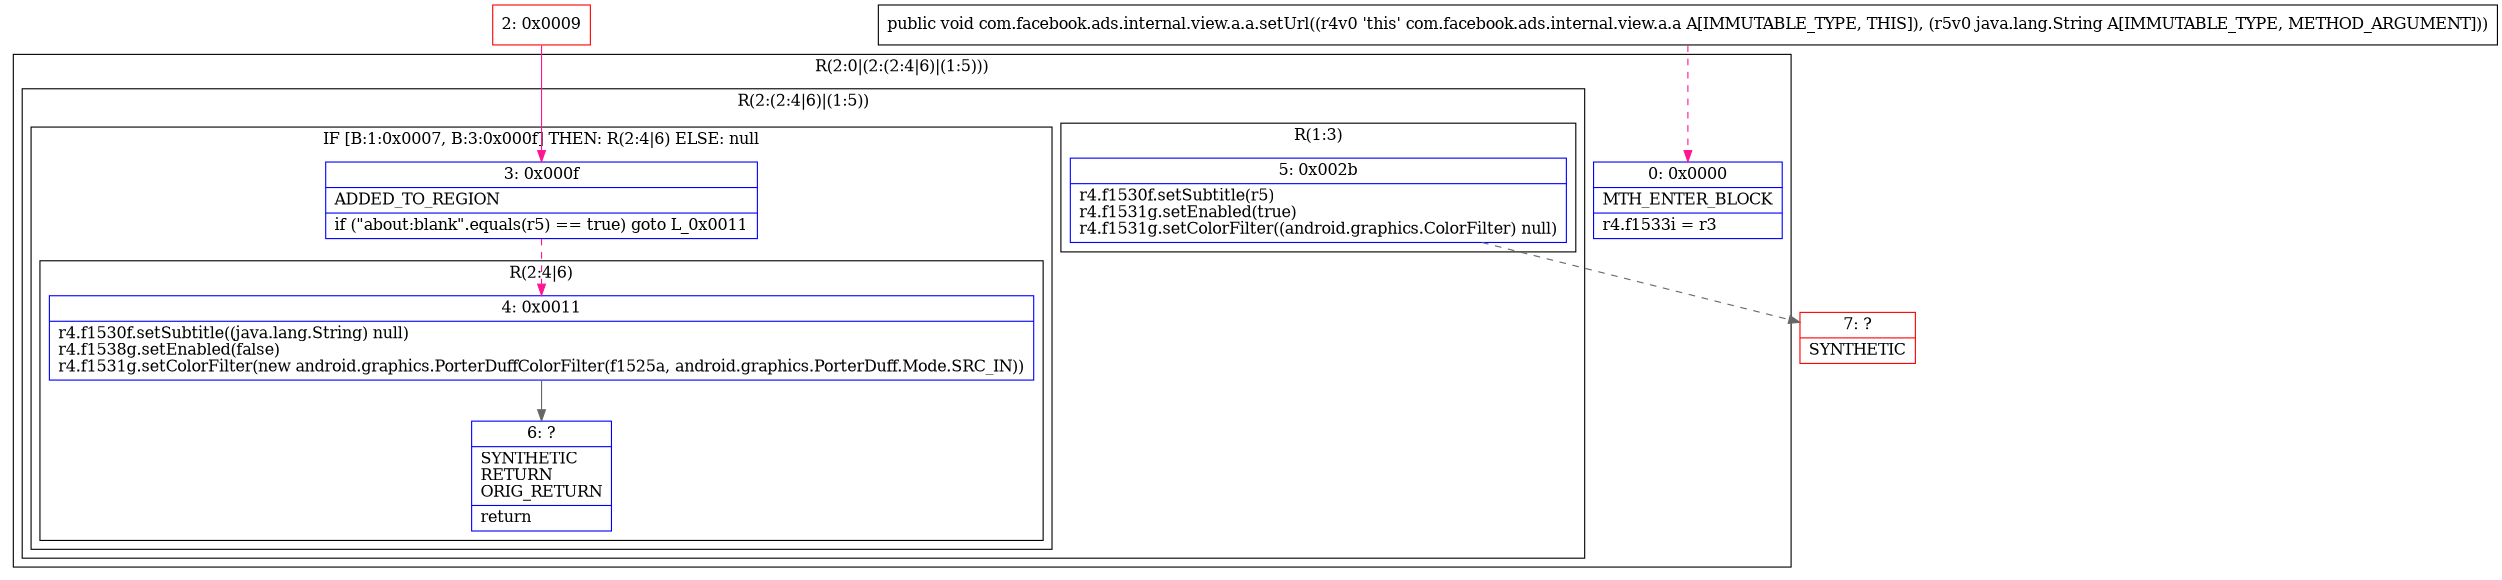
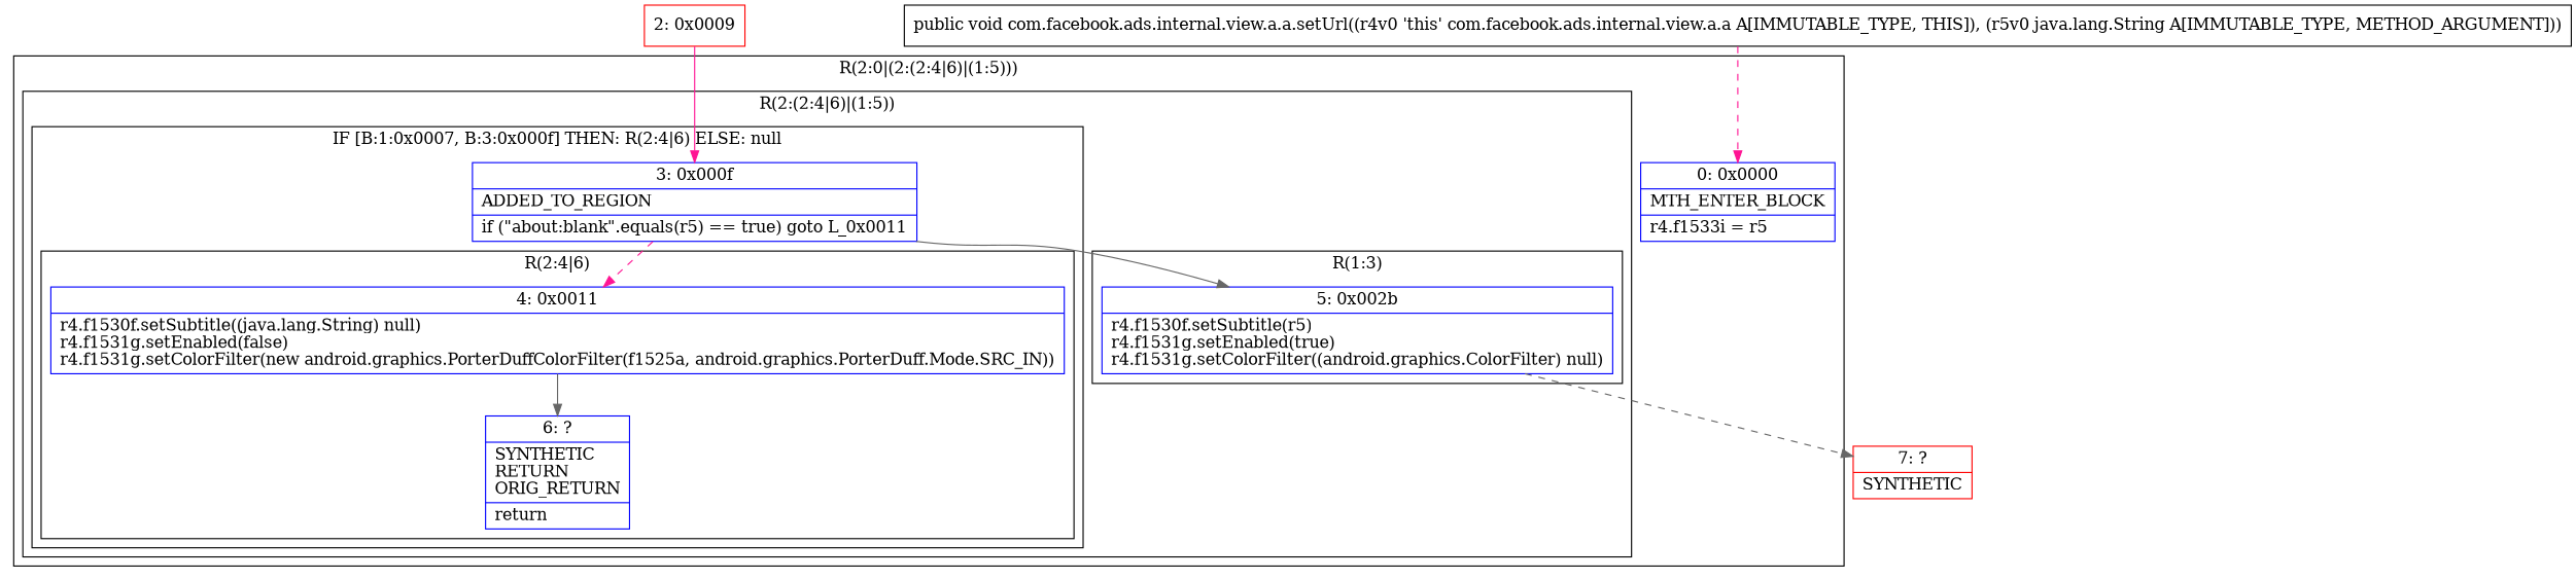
  digraph {
    node [color=blue shape=record]
    edge [color=gray40 style=solid]
-   n1 [label="{4\:\ 0x0011|r4.f1530f.setSubtitle((java.lang.String) null)\lr4.f1538g.setEnabled(false)\lr4.f1531g.setColorFilter(new android.graphics.PorterDuffColorFilter(f1525a, android.graphics.PorterDuff.Mode.SRC_IN))\l}"]
+   n1 [label="{4\:\ 0x0011|r4.f1530f.setSubtitle((java.lang.String) null)\lr4.f1531g.setEnabled(false)\lr4.f1531g.setColorFilter(new android.graphics.PorterDuffColorFilter(f1525a, android.graphics.PorterDuff.Mode.SRC_IN))\l}"]
    n2 [label="{6\:\ ?|SYNTHETIC\lRETURN\lORIG_RETURN\l|return\l}"]
    n3 [label="{3\:\ 0x000f|ADDED_TO_REGION\l|if (\"about:blank\".equals(r5) == true) goto L_0x0011\l}"]
    n4 [label="{5\:\ 0x002b|r4.f1530f.setSubtitle(r5)\lr4.f1531g.setEnabled(true)\lr4.f1531g.setColorFilter((android.graphics.ColorFilter) null)\l}"]
-   n5 [label="{0\:\ 0x0000|MTH_ENTER_BLOCK\l|r4.f1533i = r3\l}"]
+   n5 [label="{0\:\ 0x0000|MTH_ENTER_BLOCK\l|r4.f1533i = r5\l}"]
    n6 [color=red label="{7\:\ ?|SYNTHETIC\l}"]
    n7 [color=red label="{2\:\ 0x0009}"]
    n8 [label="{public void com.facebook.ads.internal.view.a.a.setUrl((r4v0 'this' com.facebook.ads.internal.view.a.a A[IMMUTABLE_TYPE, THIS]), (r5v0 java.lang.String A[IMMUTABLE_TYPE, METHOD_ARGUMENT])) }" color=""]
    subgraph cluster_1 {
      label="R(2:0|(2:(2:4|6)|(1:5)))"
      n5
      subgraph cluster_2 {
        label="R(2:(2:4|6)|(1:5))"
        subgraph cluster_3 {
          label="IF [B:1:0x0007, B:3:0x000f] THEN: R(2:4|6) ELSE: null"
          n3
          subgraph cluster_4 {
            label="R(2:4|6)"
            n1
            n2
          }
        }
        subgraph cluster_5 {
          label="R(1:3)"
          n4
        }
      }
    }
    n1 -> n2
    n3 -> n1 [color=deeppink style=dashed]
+   n3 -> n4
    n4 -> n6 [style=dashed]
    n7 -> n3 [color=deeppink]
    n8 -> n5 [color=deeppink style=dashed]
  }
